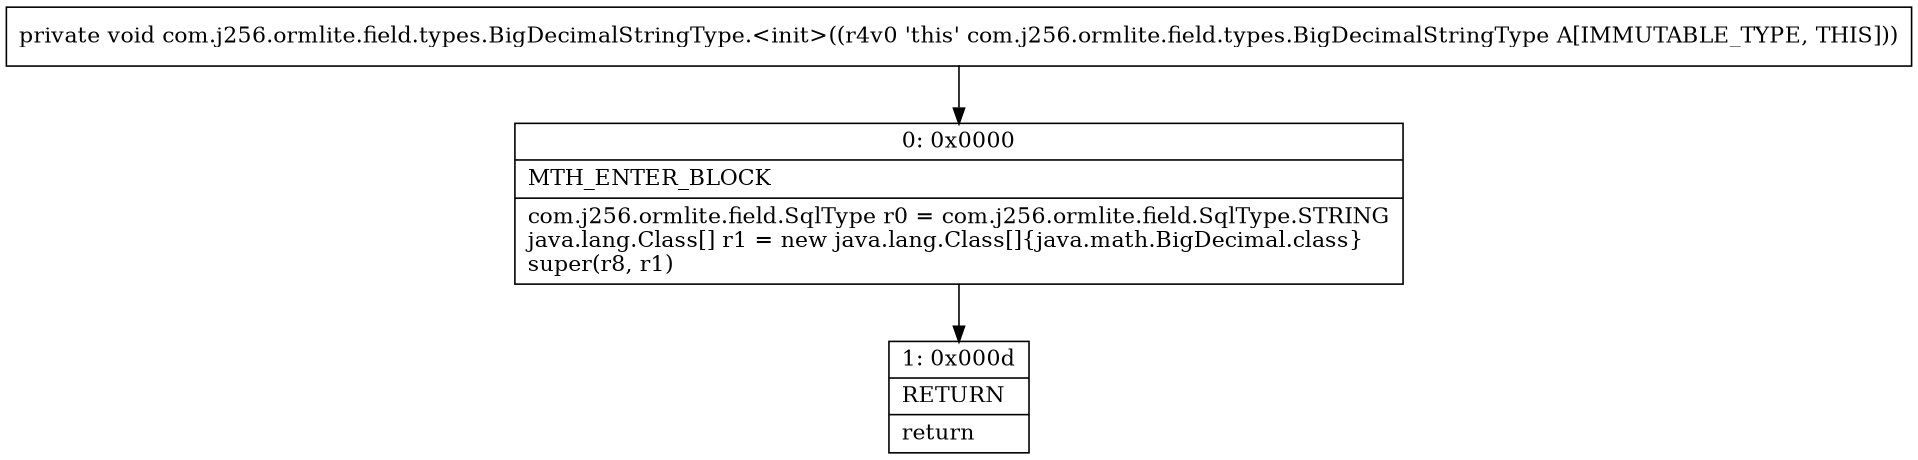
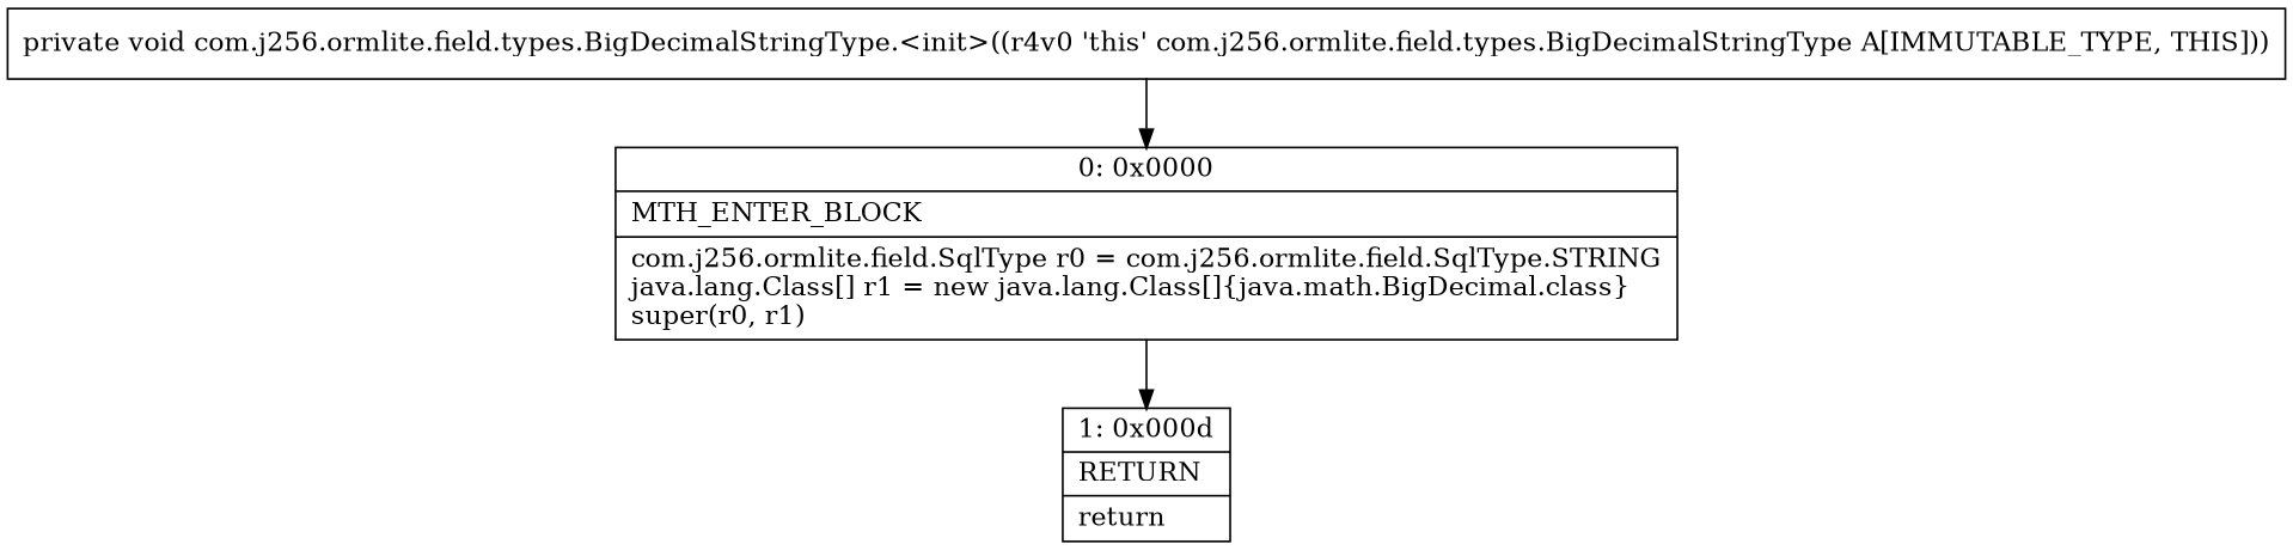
  digraph {
    node [shape=record]
-   n1 [label="{0\:\ 0x0000|MTH_ENTER_BLOCK\l|com.j256.ormlite.field.SqlType r0 = com.j256.ormlite.field.SqlType.STRING\ljava.lang.Class[] r1 = new java.lang.Class[]\{java.math.BigDecimal.class\}\lsuper(r8, r1)\l}"]
+   n1 [label="{0\:\ 0x0000|MTH_ENTER_BLOCK\l|com.j256.ormlite.field.SqlType r0 = com.j256.ormlite.field.SqlType.STRING\ljava.lang.Class[] r1 = new java.lang.Class[]\{java.math.BigDecimal.class\}\lsuper(r0, r1)\l}"]
    n2 [label="{1\:\ 0x000d|RETURN\l|return\l}"]
    n3 [label="{private void com.j256.ormlite.field.types.BigDecimalStringType.\<init\>((r4v0 'this' com.j256.ormlite.field.types.BigDecimalStringType A[IMMUTABLE_TYPE, THIS])) }"]
    n1 -> n2
    n3 -> n1
  }
